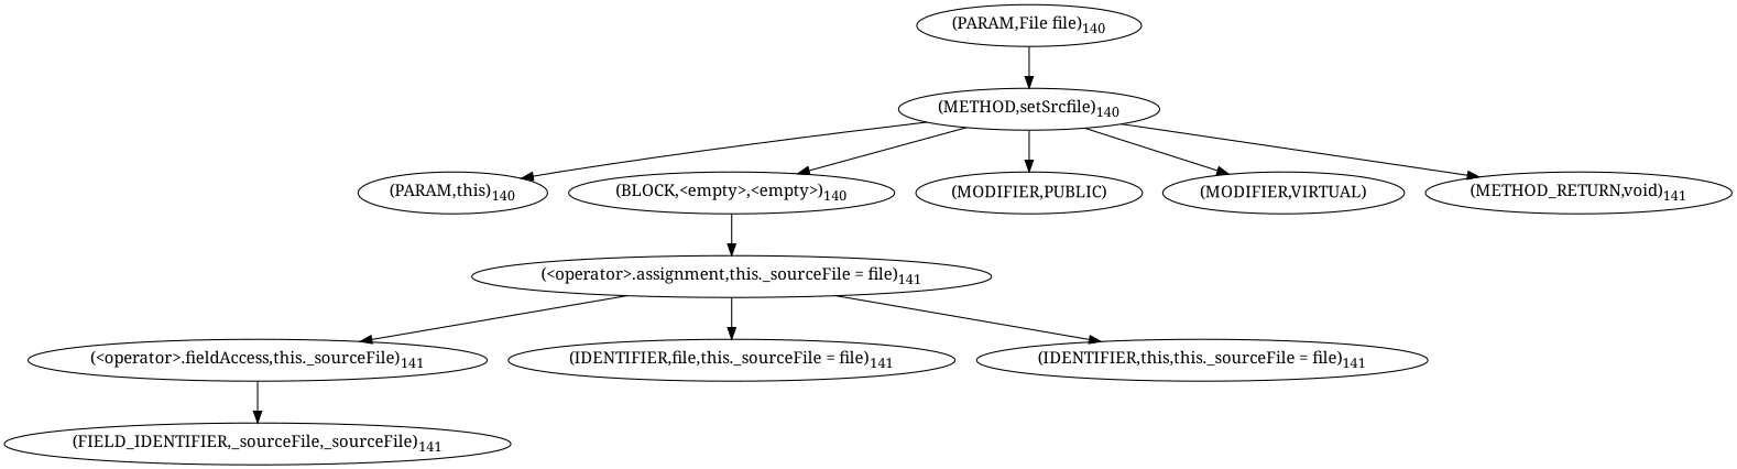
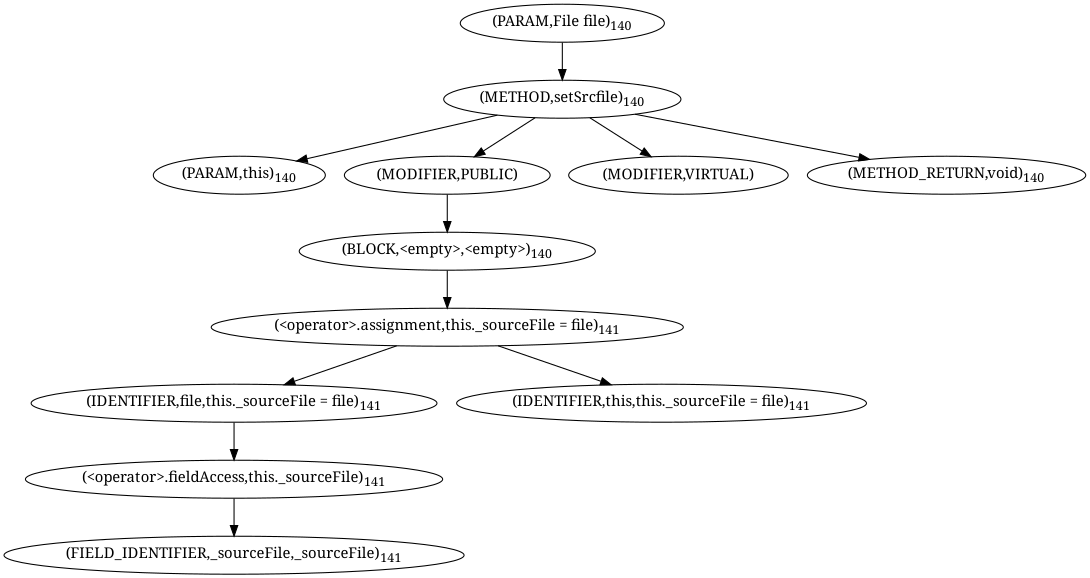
  digraph {
    fontname="Noto Serif"
    node [fontname="Noto Serif"]
    edge [fontname="Noto Serif"]
    n1 [label=<(METHOD,setSrcfile)<SUB>140</SUB>>]
    n2 [label=<(PARAM,this)<SUB>140</SUB>>]
    n3 [label=<(BLOCK,&lt;empty&gt;,&lt;empty&gt;)<SUB>140</SUB>>]
    n4 [label=<(MODIFIER,PUBLIC)>]
    n5 [label=<(MODIFIER,VIRTUAL)>]
-   n6 [label=<(METHOD_RETURN,void)<SUB>141</SUB>>]
+   n6 [label=<(METHOD_RETURN,void)<SUB>140</SUB>>]
    n7 [label=<(PARAM,File file)<SUB>140</SUB>>]
    n8 [label=<(&lt;operator&gt;.assignment,this._sourceFile = file)<SUB>141</SUB>>]
    n9 [label=<(&lt;operator&gt;.fieldAccess,this._sourceFile)<SUB>141</SUB>>]
    n10 [label=<(IDENTIFIER,file,this._sourceFile = file)<SUB>141</SUB>>]
    n11 [label=<(IDENTIFIER,this,this._sourceFile = file)<SUB>141</SUB>>]
    n12 [label=<(FIELD_IDENTIFIER,_sourceFile,_sourceFile)<SUB>141</SUB>>]
    n1 -> n2
-   n1 -> n3
+   n4 -> n3
    n1 -> n4
    n1 -> n5
    n1 -> n6
    n3 -> n8
    n7 -> n1
-   n8 -> n9
+   n10 -> n9
    n8 -> n10
    n8 -> n11
    n9 -> n12
  }
